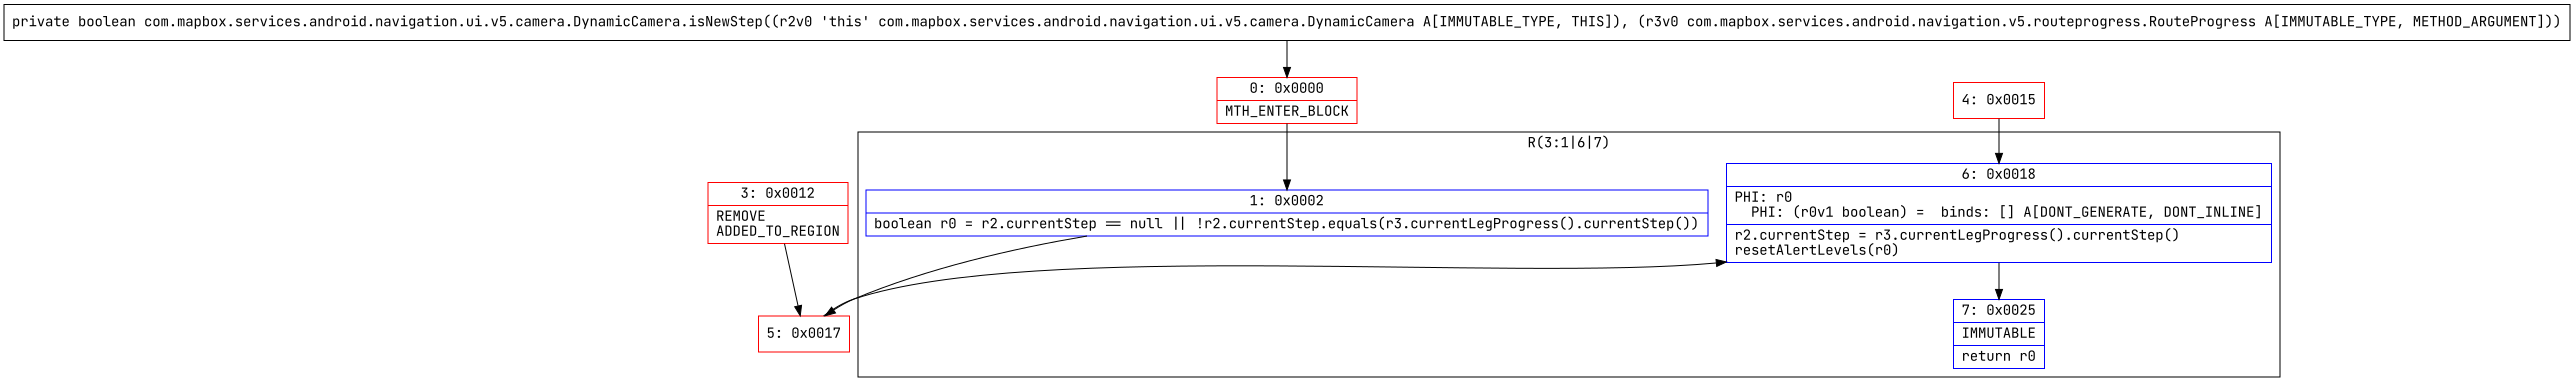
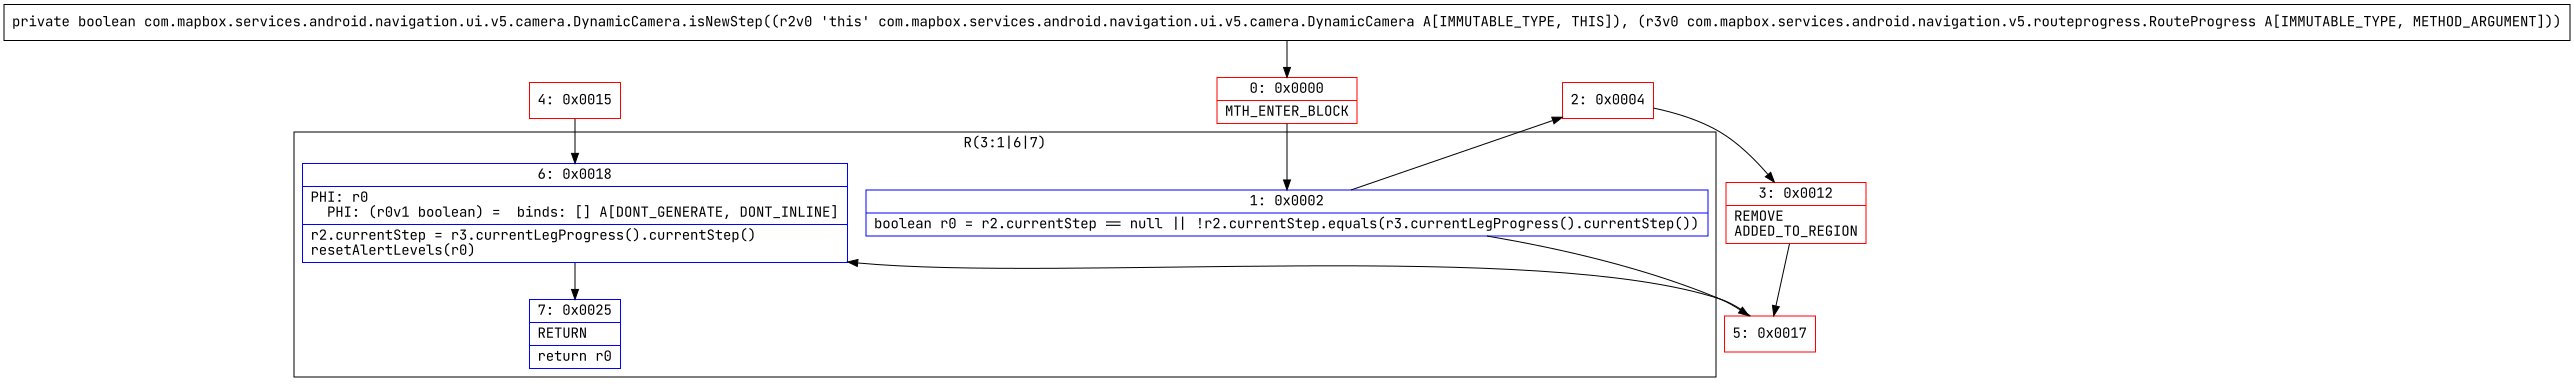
  digraph {
    fontname="JetBrains Mono"
    node [color=red fontname="JetBrains Mono" shape=record]
    edge [fontname="JetBrains Mono"]
    n1 [color=blue label="{1\:\ 0x0002|boolean r0 = r2.currentStep == null \|\| !r2.currentStep.equals(r3.currentLegProgress().currentStep())\l}"]
    n2 [color=blue label="{6\:\ 0x0018|PHI: r0 \l  PHI: (r0v1 boolean) =  binds: [] A[DONT_GENERATE, DONT_INLINE]\l|r2.currentStep = r3.currentLegProgress().currentStep()\lresetAlertLevels(r0)\l}"]
-   n3 [color=blue label="{7\:\ 0x0025|IMMUTABLE\l|return r0\l}"]
+   n3 [color=blue label="{7\:\ 0x0025|RETURN\l|return r0\l}"]
+   n4 [label="{2\:\ 0x0004}"]
    n5 [label="{5\:\ 0x0017}"]
    n6 [label="{3\:\ 0x0012|REMOVE\lADDED_TO_REGION\l}"]
    n7 [label="{0\:\ 0x0000|MTH_ENTER_BLOCK\l}"]
    n8 [label="{4\:\ 0x0015}"]
    n9 [label="{private boolean com.mapbox.services.android.navigation.ui.v5.camera.DynamicCamera.isNewStep((r2v0 'this' com.mapbox.services.android.navigation.ui.v5.camera.DynamicCamera A[IMMUTABLE_TYPE, THIS]), (r3v0 com.mapbox.services.android.navigation.v5.routeprogress.RouteProgress A[IMMUTABLE_TYPE, METHOD_ARGUMENT])) }" color=""]
    subgraph cluster_1 {
      label="R(3:1|6|7)"
      n1
      n2
      n3
    }
+   n1 -> n4
    n1 -> n5
    n2 -> n3
+   n4 -> n6
    n5 -> n2
    n6 -> n5
    n7 -> n1
    n8 -> n2
    n9 -> n7
  }
